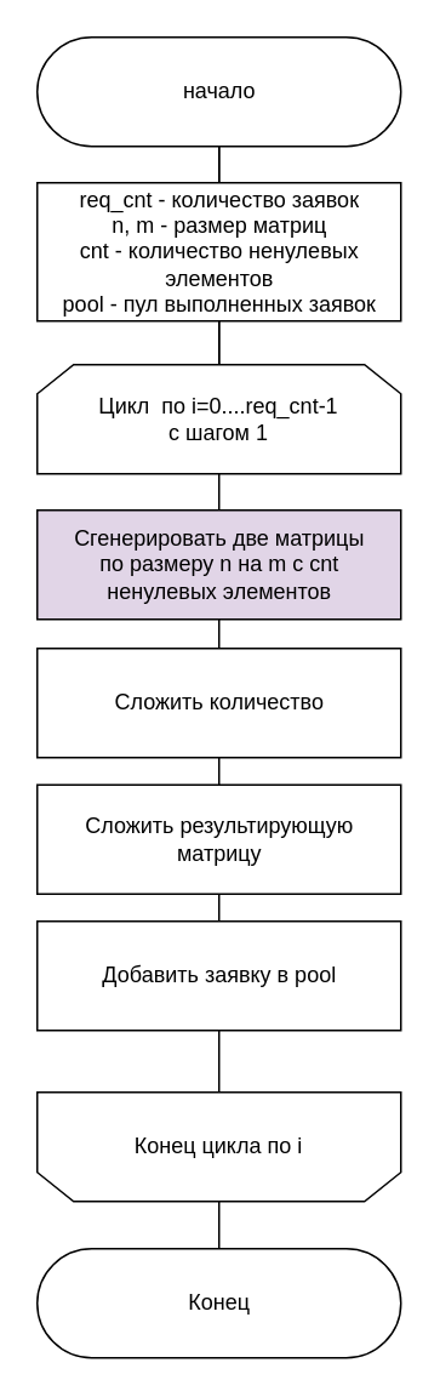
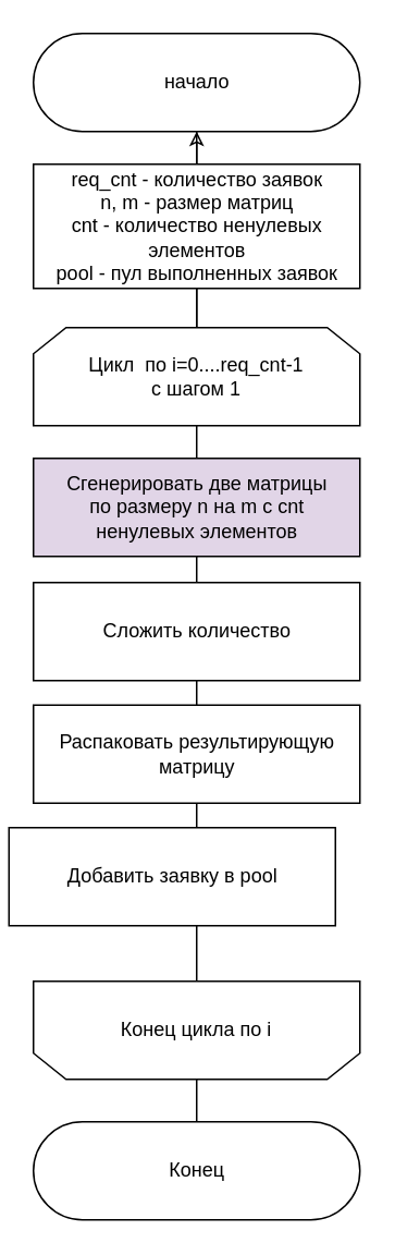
  <mxCell id="0" />
  <mxCell id="1" parent="0" />
  <mxCell id="2" style="edgeStyle=orthogonalEdgeStyle;rounded=0;orthogonalLoop=1;jettySize=auto;html=1;exitX=0.5;exitY=1;exitDx=0;exitDy=0;entryX=0.5;entryY=0;entryDx=0;entryDy=0;endArrow=none;endFill=0;" edge="1" parent="1" target="7"><mxGeometry relative="1" as="geometry"><mxPoint x="120" y="80" as="sourcePoint" /></mxGeometry></mxCell>
  <mxCell id="3" style="edgeStyle=orthogonalEdgeStyle;rounded=0;orthogonalLoop=1;jettySize=auto;html=1;exitX=0.5;exitY=1;exitDx=0;exitDy=0;entryX=0.5;entryY=0;entryDx=0;entryDy=0;endArrow=none;endFill=0;" edge="1" parent="1" source="7" target="8"><mxGeometry relative="1" as="geometry"><mxPoint x="120" y="194" as="targetPoint" /></mxGeometry></mxCell>
  <mxCell id="4" value="Конец" style="html=1;dashed=0;whitespace=wrap;shape=mxgraph.dfd.start" vertex="1" parent="1"><mxGeometry x="20" y="686" width="200" height="60" as="geometry" /></mxCell>
  <mxCell id="5" value="начало" style="html=1;dashed=0;whitespace=wrap;shape=mxgraph.dfd.start" vertex="1" parent="1"><mxGeometry x="20" y="20" width="200" height="60" as="geometry" /></mxCell>
- <mxCell id="6" style="edgeStyle=orthogonalEdgeStyle;rounded=0;orthogonalLoop=1;jettySize=auto;html=1;endArrow=none;endFill=0;entryX=0.5;entryY=0.5;entryDx=0;entryDy=30.0;exitX=0.5;exitY=0.5;exitDx=0;exitDy=-30.0;entryPerimeter=0;exitPerimeter=0;" edge="1" parent="1" source="4" target="5"><mxGeometry relative="1" as="geometry"><mxPoint x="120" y="564" as="sourcePoint" /><mxPoint x="120" y="545" as="targetPoint" /></mxGeometry></mxCell>
+ <mxCell id="6" style="edgeStyle=orthogonalEdgeStyle;rounded=0;orthogonalLoop=1;jettySize=auto;html=1;endArrow=classic;endFill=0;entryX=0.5;entryY=0.5;entryDx=0;entryDy=30.0;exitX=0.5;exitY=0.5;exitDx=0;exitDy=-30.0;entryPerimeter=0;exitPerimeter=0;" edge="1" parent="1" source="4" target="5"><mxGeometry relative="1" as="geometry"><mxPoint x="120" y="564" as="sourcePoint" /><mxPoint x="120" y="545" as="targetPoint" /></mxGeometry></mxCell>
  <mxCell id="7" value="req_cnt - количество заявок&lt;br&gt;n, m - размер матриц&lt;br&gt;сnt - количество ненулевых &lt;br&gt;элементов&lt;br&gt;pool - пул выполненных заявок" style="html=1;dashed=0;whitespace=wrap;" vertex="1" parent="1"><mxGeometry x="20" y="100" width="200" height="76" as="geometry" /></mxCell>
  <mxCell id="8" value="Цикл&amp;nbsp; по i=0....req_cnt-1&lt;br&gt;c шагом 1" style="shape=loopLimit;whiteSpace=wrap;html=1;" vertex="1" parent="1"><mxGeometry x="20" y="200" width="200" height="60" as="geometry" /></mxCell>
  <mxCell id="9" value="Cложить количество" style="html=1;dashed=0;whitespace=wrap;" vertex="1" parent="1"><mxGeometry x="20" y="356" width="200" height="60" as="geometry" /></mxCell>
  <mxCell id="10" value="Cгенерировать две матрицы &lt;br&gt;по размеру n на m с cnt &lt;br&gt;ненулевых элементов" style="html=1;dashed=0;whitespace=wrap;fillColor=#e1d5e7;" vertex="1" parent="1"><mxGeometry x="20" y="280" width="200" height="60" as="geometry" /></mxCell>
- <mxCell id="11" value="Cложить результирующую &lt;br&gt;матрицу" style="html=1;dashed=0;whitespace=wrap;" vertex="1" parent="1"><mxGeometry x="20" y="431" width="200" height="60" as="geometry" /></mxCell>
- <mxCell id="12" value="Добавить заявку в pool" style="html=1;dashed=0;whitespace=wrap;" vertex="1" parent="1"><mxGeometry x="20" y="506" width="200" height="60" as="geometry" /></mxCell>
+ <mxCell id="11" value="Распаковать результирующую &lt;br&gt;матрицу" style="html=1;dashed=0;whitespace=wrap;" vertex="1" parent="1"><mxGeometry x="20" y="431" width="200" height="60" as="geometry" /></mxCell>
+ <mxCell id="12" value="Добавить заявку в pool" style="html=1;dashed=0;whitespace=wrap;" vertex="1" parent="1"><mxGeometry x="5" y="506" width="200" height="60" as="geometry" /></mxCell>
  <mxCell id="13" value="Конец цикла по i" style="shape=loopLimit;whiteSpace=wrap;html=1;rounded=0;sketch=0;shadow=0;rotation=0;horizontal=1;verticalAlign=middle;direction=east;flipH=0;flipV=1;" vertex="1" parent="1"><mxGeometry x="20" y="600" width="200" height="60" as="geometry" /></mxCell>
